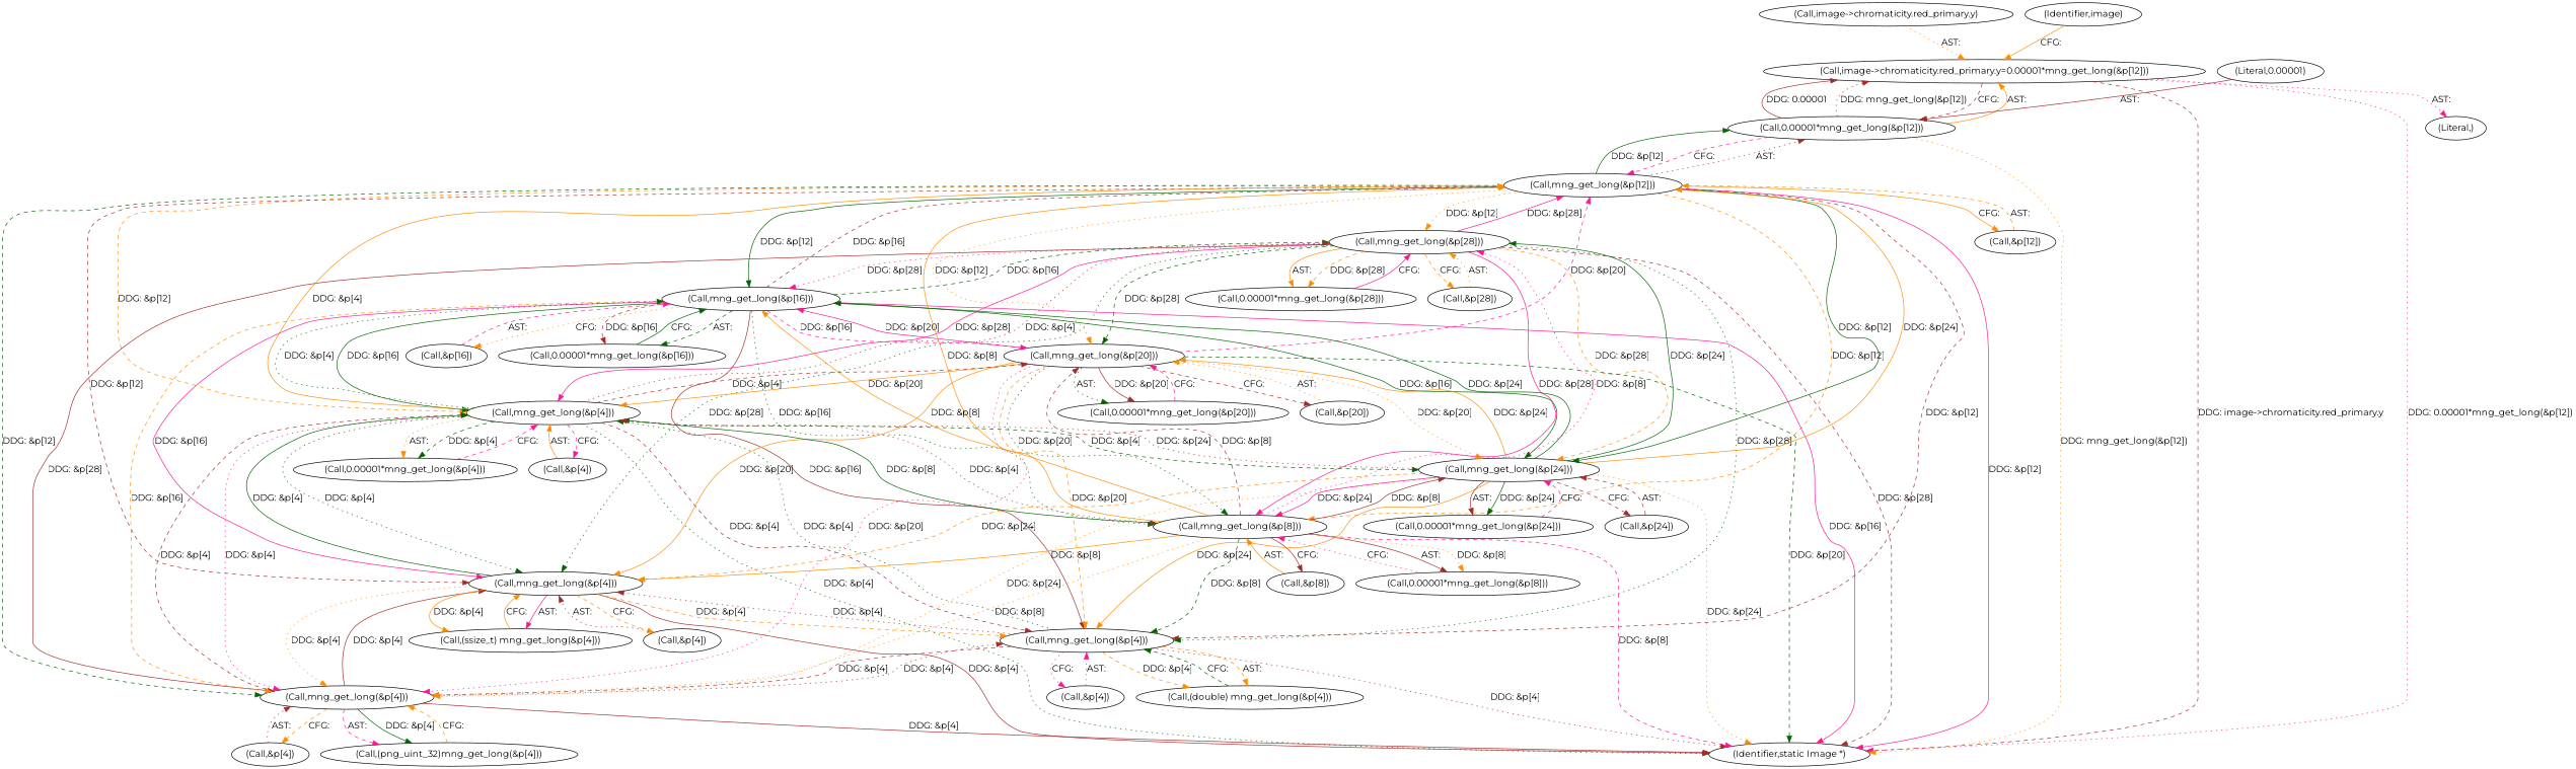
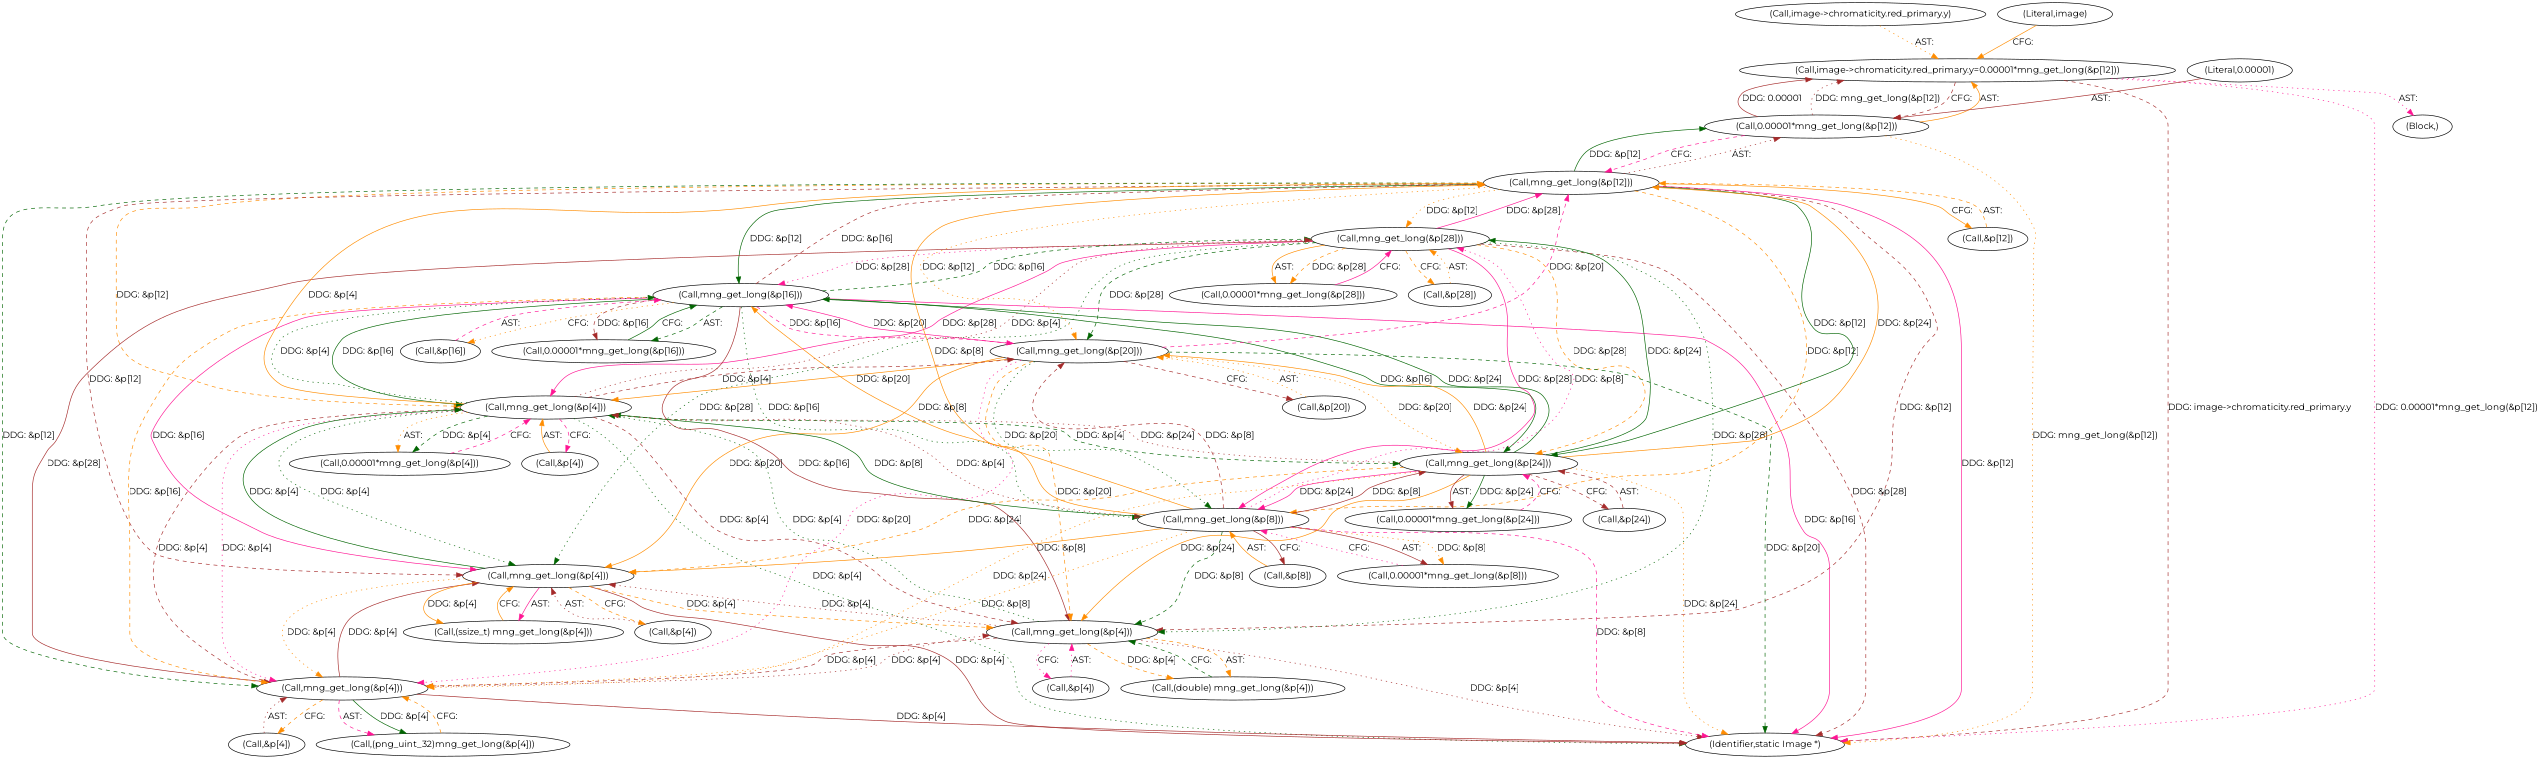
  digraph {
    fontname=Montserrat
    node [fontname=Montserrat]
    edge [color=darkorange fontname=Montserrat style=solid]
    n1 [label="(Call,image->chromaticity.red_primary.y=0.00001*mng_get_long(&p[12]))"]
    n2 [label="(Call,0.00001*mng_get_long(&p[12]))"]
    n3 [label="(Identifier,static Image *)"]
-   n4 [label="(Literal,)"]
+   n4 [label="(Block,)"]
    n5 [label="(Call,mng_get_long(&p[12]))"]
    n6 [label="(Call,mng_get_long(&p[28]))"]
    n7 [label="(Call,mng_get_long(&p[16]))"]
    n8 [label="(Call,mng_get_long(&p[20]))"]
    n9 [label="(Call,mng_get_long(&p[4]))"]
    n10 [label="(Call,mng_get_long(&p[4]))"]
    n11 [label="(Call,mng_get_long(&p[4]))"]
    n12 [label="(Call,mng_get_long(&p[4]))"]
    n13 [label="(Call,mng_get_long(&p[8]))"]
    n14 [label="(Call,mng_get_long(&p[24]))"]
    n15 [label="(Call,&p[12])"]
    n16 [label="(Call,0.00001*mng_get_long(&p[28]))"]
    n17 [label="(Call,&p[28])"]
    n18 [label="(Call,&p[16])"]
    n19 [label="(Call,0.00001*mng_get_long(&p[16]))"]
-   n20 [label="(Call,0.00001*mng_get_long(&p[20]))"]
    n21 [label="(Call,&p[20])"]
    n22 [label="(Call,0.00001*mng_get_long(&p[4]))"]
    n23 [label="(Call,&p[4])"]
    n24 [label="(Call,(double) mng_get_long(&p[4]))"]
    n25 [label="(Call,&p[4])"]
    n26 [label="(Call,&p[4])"]
    n27 [label="(Call,(png_uint_32)mng_get_long(&p[4]))"]
    n28 [label="(Call,(ssize_t) mng_get_long(&p[4]))"]
    n29 [label="(Call,&p[4])"]
    n30 [label="(Call,&p[8])"]
    n31 [label="(Call,0.00001*mng_get_long(&p[8]))"]
    n32 [label="(Call,0.00001*mng_get_long(&p[24]))"]
    n33 [label="(Call,&p[24])"]
    n34 [label="(Call,image->chromaticity.red_primary.y)"]
-   n35 [label="(Identifier,image)"]
+   n35 [label="(Literal,image)"]
    n36 [label="(Literal,0.00001)"]
    n1 -> n2 [color=brown label="CFG: " style=dashed]
    n1 -> n3 [color=brown label="DDG: image->chromaticity.red_primary.y" style=dashed]
    n1 -> n3 [color=deeppink label="DDG: 0.00001*mng_get_long(&p[12])" style=dotted]
    n1 -> n4 [color=deeppink label="AST: " style=dotted]
    n2 -> n1 [label="AST: "]
    n2 -> n1 [color=brown label="DDG: 0.00001"]
    n2 -> n1 [color=brown label="DDG: mng_get_long(&p[12])" style=dotted]
    n2 -> n3 [label="DDG: mng_get_long(&p[12])" style=dotted]
    n2 -> n5 [color=deeppink label="CFG: " style=dashed]
    n5 -> n2 [color=brown label="AST: " style=dotted]
    n5 -> n2 [color=darkgreen label="DDG: &p[12]"]
    n5 -> n3 [color=deeppink label="DDG: &p[12]"]
    n5 -> n6 [label="DDG: &p[12]" style=dotted]
    n5 -> n7 [color=darkgreen label="DDG: &p[12]"]
    n5 -> n8 [label="DDG: &p[12]" style=dotted]
    n5 -> n9 [label="DDG: &p[12]" style=dashed]
    n5 -> n10 [color=brown label="DDG: &p[12]" style=dashed]
    n5 -> n11 [color=darkgreen label="DDG: &p[12]" style=dashed]
    n5 -> n12 [color=brown label="DDG: &p[12]" style=dashed]
    n5 -> n13 [label="DDG: &p[12]" style=dashed]
    n5 -> n14 [color=darkgreen label="DDG: &p[12]"]
    n5 -> n15 [label="CFG: "]
    n6 -> n3 [color=brown label="DDG: &p[28]" style=dashed]
    n6 -> n5 [color=deeppink label="DDG: &p[28]"]
    n6 -> n7 [color=deeppink label="DDG: &p[28]" style=dotted]
    n6 -> n8 [color=darkgreen label="DDG: &p[28]" style=dashed]
    n6 -> n9 [color=deeppink label="DDG: &p[28]"]
    n6 -> n10 [color=darkgreen label="DDG: &p[28]" style=dotted]
    n6 -> n11 [color=brown label="DDG: &p[28]"]
    n6 -> n12 [color=darkgreen label="DDG: &p[28]" style=dotted]
    n6 -> n13 [color=deeppink label="DDG: &p[28]"]
    n6 -> n14 [label="DDG: &p[28]" style=dashed]
    n6 -> n16 [label="AST: "]
    n6 -> n16 [label="DDG: &p[28]" style=dashed]
    n6 -> n17 [label="CFG: " style=dashed]
    n7 -> n3 [color=deeppink label="DDG: &p[16]"]
    n7 -> n5 [color=brown label="DDG: &p[16]" style=dashed]
    n7 -> n6 [color=darkgreen label="DDG: &p[16]" style=dashed]
    n7 -> n8 [color=deeppink label="DDG: &p[16]" style=dashed]
    n7 -> n9 [color=darkgreen label="DDG: &p[16]"]
    n7 -> n10 [color=brown label="DDG: &p[16]"]
    n7 -> n11 [label="DDG: &p[16]" style=dashed]
    n7 -> n12 [color=deeppink label="DDG: &p[16]"]
    n7 -> n13 [color=darkgreen label="DDG: &p[16]" style=dotted]
    n7 -> n14 [color=darkgreen label="DDG: &p[16]"]
    n7 -> n18 [label="CFG: " style=dotted]
    n7 -> n19 [color=darkgreen label="AST: " style=dashed]
    n7 -> n19 [color=brown label="DDG: &p[16]" style=dashed]
    n8 -> n3 [color=darkgreen label="DDG: &p[20]" style=dashed]
    n8 -> n5 [color=deeppink label="DDG: &p[20]" style=dashed]
    n8 -> n7 [color=deeppink label="DDG: &p[20]"]
    n8 -> n9 [label="DDG: &p[20]"]
    n8 -> n10 [label="DDG: &p[20]" style=dashed]
    n8 -> n11 [color=deeppink label="DDG: &p[20]" style=dotted]
    n8 -> n12 [label="DDG: &p[20]"]
    n8 -> n13 [color=darkgreen label="DDG: &p[20]" style=dotted]
    n8 -> n14 [label="DDG: &p[20]" style=dotted]
-   n8 -> n20 [color=darkgreen label="AST: " style=dotted]
-   n8 -> n20 [color=brown label="DDG: &p[20]"]
    n8 -> n21 [color=brown label="CFG: " style=dashed]
    n9 -> n3 [color=darkgreen label="DDG: &p[4]" style=dotted]
    n9 -> n5 [label="DDG: &p[4]"]
    n9 -> n6 [color=brown label="DDG: &p[4]" style=dotted]
    n9 -> n7 [color=darkgreen label="DDG: &p[4]" style=dotted]
    n9 -> n8 [color=brown label="DDG: &p[4]" style=dashed]
    n9 -> n10 [color=brown label="DDG: &p[4]" style=dashed]
    n9 -> n11 [color=deeppink label="DDG: &p[4]" style=dotted]
    n9 -> n12 [color=darkgreen label="DDG: &p[4]" style=dotted]
    n9 -> n13 [color=brown label="DDG: &p[4]" style=dotted]
    n9 -> n14 [color=darkgreen label="DDG: &p[4]" style=dashed]
    n9 -> n22 [label="AST: " style=dotted]
    n9 -> n22 [color=darkgreen label="DDG: &p[4]" style=dashed]
    n9 -> n23 [color=deeppink label="CFG: " style=dashed]
    n10 -> n3 [color=brown label="DDG: &p[4]" style=dotted]
    n10 -> n9 [color=darkgreen label="DDG: &p[4]" style=dotted]
    n10 -> n11 [color=brown label="DDG: &p[4]" style=dashed]
    n10 -> n12 [color=brown label="DDG: &p[4]" style=dotted]
    n10 -> n24 [label="AST: " style=dashed]
    n10 -> n24 [label="DDG: &p[4]" style=dashed]
    n10 -> n25 [color=deeppink label="CFG: " style=dotted]
    n11 -> n3 [color=brown label="DDG: &p[4]"]
    n11 -> n9 [color=brown label="DDG: &p[4]" style=dashed]
    n11 -> n10 [color=brown label="DDG: &p[4]" style=dotted]
    n11 -> n12 [color=brown label="DDG: &p[4]"]
    n11 -> n26 [label="CFG: " style=dashed]
    n11 -> n27 [color=deeppink label="AST: " style=dashed]
    n11 -> n27 [color=darkgreen label="DDG: &p[4]"]
    n12 -> n3 [color=brown label="DDG: &p[4]"]
    n12 -> n9 [color=darkgreen label="DDG: &p[4]"]
    n12 -> n10 [label="DDG: &p[4]" style=dashed]
    n12 -> n11 [label="DDG: &p[4]" style=dotted]
    n12 -> n28 [color=deeppink label="AST: "]
    n12 -> n28 [label="DDG: &p[4]"]
    n12 -> n29 [label="CFG: " style=dashed]
    n13 -> n3 [color=deeppink label="DDG: &p[8]" style=dashed]
    n13 -> n5 [label="DDG: &p[8]"]
    n13 -> n6 [color=deeppink label="DDG: &p[8]" style=dotted]
    n13 -> n7 [label="DDG: &p[8]"]
    n13 -> n8 [color=brown label="DDG: &p[8]" style=dashed]
    n13 -> n9 [color=darkgreen label="DDG: &p[8]"]
    n13 -> n10 [color=darkgreen label="DDG: &p[8]" style=dashed]
    n13 -> n11 [label="DDG: &p[8]" style=dotted]
    n13 -> n12 [label="DDG: &p[8]"]
    n13 -> n14 [color=brown label="DDG: &p[8]"]
    n13 -> n30 [color=brown label="CFG: "]
    n13 -> n31 [color=brown label="AST: "]
    n13 -> n31 [label="DDG: &p[8]" style=dotted]
    n14 -> n3 [label="DDG: &p[24]" style=dotted]
    n14 -> n5 [label="DDG: &p[24]"]
    n14 -> n6 [color=darkgreen label="DDG: &p[24]"]
    n14 -> n7 [color=darkgreen label="DDG: &p[24]"]
    n14 -> n8 [label="DDG: &p[24]"]
    n14 -> n9 [color=brown label="DDG: &p[24]" style=dotted]
    n14 -> n10 [label="DDG: &p[24]"]
    n14 -> n11 [label="DDG: &p[24]" style=dotted]
    n14 -> n12 [label="DDG: &p[24]" style=dashed]
    n14 -> n13 [color=deeppink label="DDG: &p[24]"]
    n14 -> n32 [color=brown label="AST: "]
    n14 -> n32 [color=darkgreen label="DDG: &p[24]"]
    n14 -> n33 [color=brown label="CFG: " style=dashed]
    n15 -> n5 [label="AST: " style=dashed]
    n16 -> n6 [color=deeppink label="CFG: "]
    n17 -> n6 [label="AST: " style=dotted]
    n18 -> n7 [color=deeppink label="AST: " style=dashed]
    n19 -> n7 [color=darkgreen label="CFG: "]
-   n20 -> n8 [color=deeppink label="CFG: " style=dashed]
    n21 -> n8 [label="AST: " style=dotted]
    n22 -> n9 [color=deeppink label="CFG: " style=dashed]
    n23 -> n9 [label="AST: "]
    n24 -> n10 [color=darkgreen label="CFG: " style=dashed]
    n25 -> n10 [color=deeppink label="AST: " style=dotted]
    n26 -> n11 [color=brown label="AST: " style=dotted]
    n27 -> n11 [label="CFG: " style=dashed]
    n28 -> n12 [label="CFG: "]
    n29 -> n12 [color=brown label="AST: " style=dotted]
    n30 -> n13 [label="AST: "]
    n31 -> n13 [color=deeppink label="CFG: " style=dotted]
    n32 -> n14 [color=deeppink label="CFG: " style=dashed]
    n33 -> n14 [color=brown label="AST: " style=dashed]
    n34 -> n1 [label="AST: " style=dotted]
    n35 -> n1 [label="CFG: "]
    n36 -> n2 [color=brown label="AST: "]
  }
